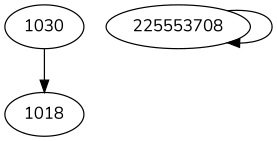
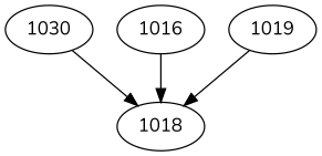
  digraph {
    fontname=Nunito
    node [fontname=Nunito]
    edge [fontname=Nunito]
    1030
    1018
-   225553708
+   1016
+   1019
    1030 -> 1018
-   225553708 -> 225553708
+   1016 -> 1018
+   1019 -> 1018
  }
